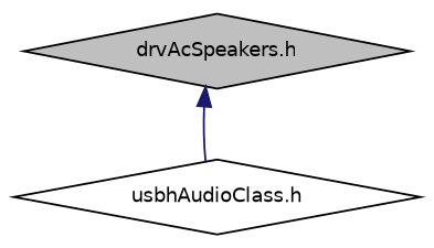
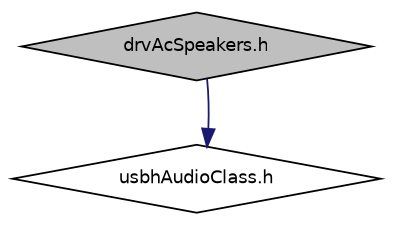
  digraph {
    node [color=black fontname=Helvetica fontsize=10 shape=diamond style=filled]
    n1 [fillcolor=grey75 fontcolor=black height=0.2 label="drvAcSpeakers.h" width=0.4]
    n2 [fillcolor=white height=0.2 label="usbhAudioClass.h" width=0.4]
-   n1 -> n2 [color=midnightblue dir=back fontname=Helvetica fontsize=10 labelfontname=Helvetica labelfontsize=10 style=solid]
+   n2 -> n1 [color=midnightblue dir=back fontname=Helvetica fontsize=10 labelfontname=Helvetica labelfontsize=10 style=solid]
  }
